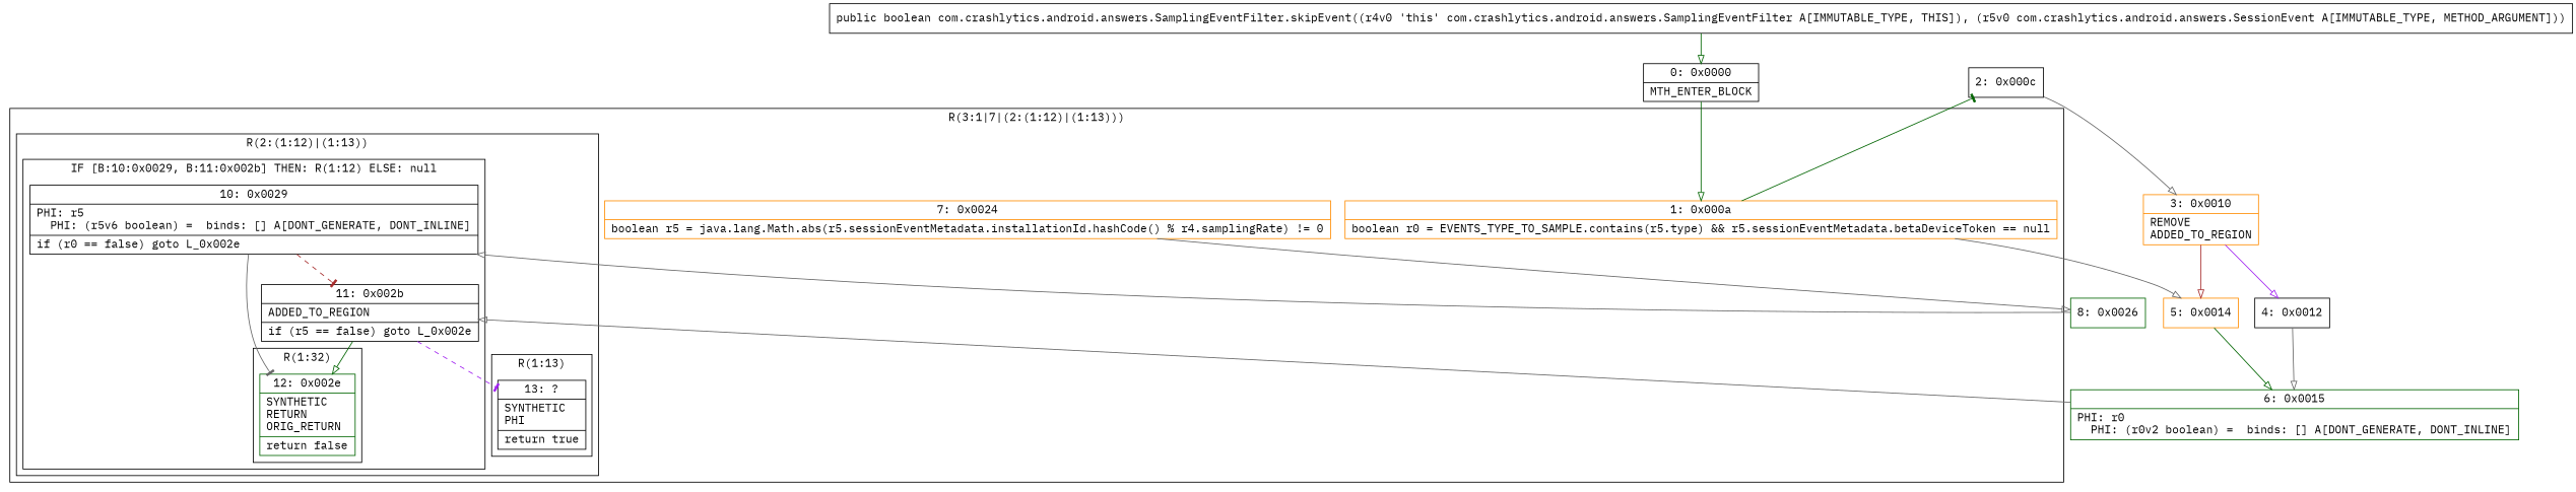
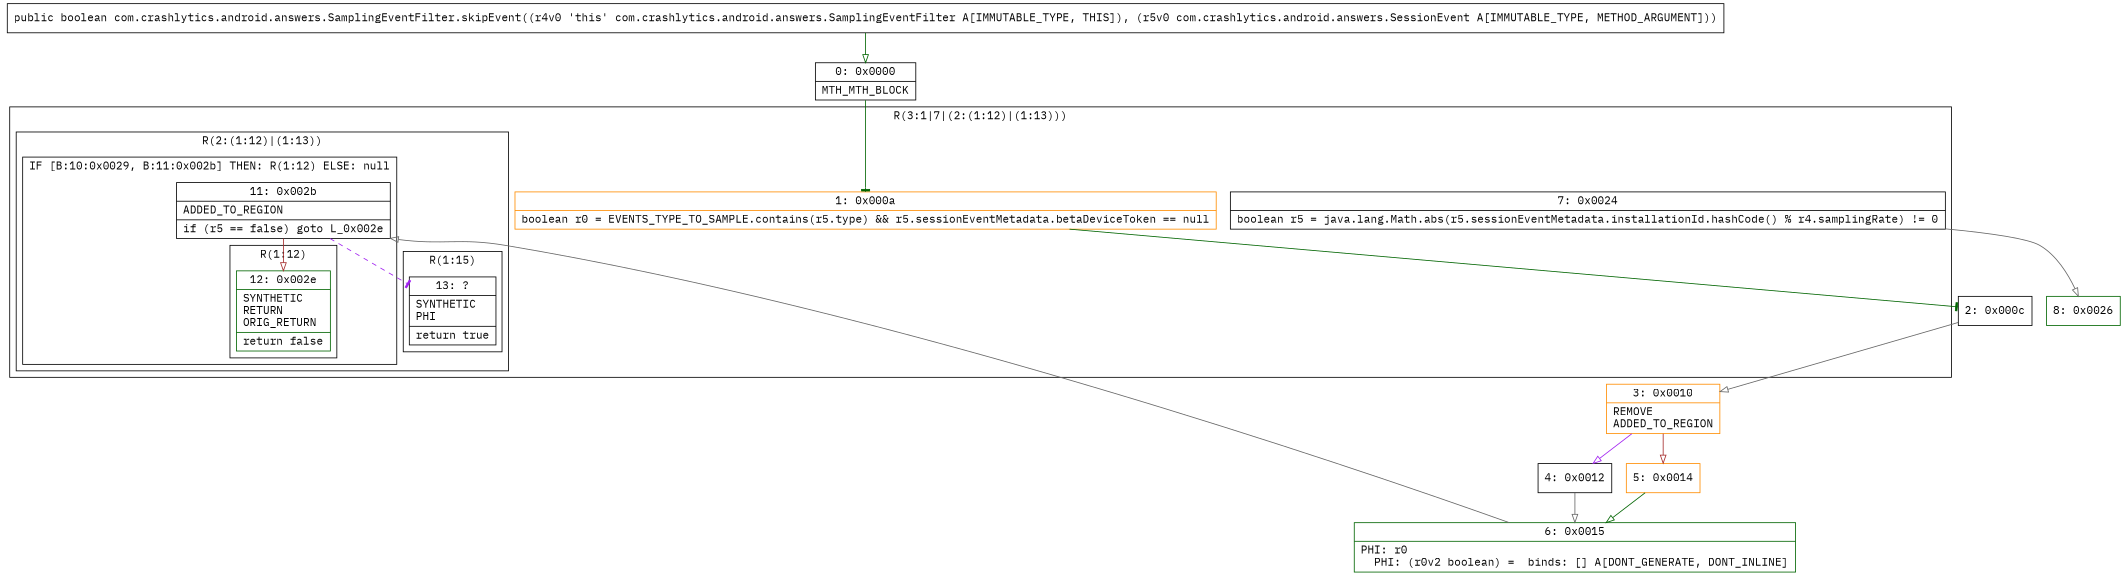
  digraph {
    fontname="IBM Plex Mono"
    node [color=black fontname="IBM Plex Mono" shape=record]
    edge [arrowhead=onormal color=gray40 fontname="IBM Plex Mono"]
    n1 [color=darkgreen label="{12\:\ 0x002e|SYNTHETIC\lRETURN\lORIG_RETURN\l|return false\l}"]
-   n2 [label="{10\:\ 0x0029|PHI: r5 \l  PHI: (r5v6 boolean) =  binds: [] A[DONT_GENERATE, DONT_INLINE]\l|if (r0 == false) goto L_0x002e\l}"]
    n3 [label="{11\:\ 0x002b|ADDED_TO_REGION\l|if (r5 == false) goto L_0x002e\l}"]
    n4 [label="{13\:\ ?|SYNTHETIC\lPHI\l|return true\l}"]
    n5 [color=darkorange label="{1\:\ 0x000a|boolean r0 = EVENTS_TYPE_TO_SAMPLE.contains(r5.type) && r5.sessionEventMetadata.betaDeviceToken == null\l}"]
-   n6 [color=darkorange label="{7\:\ 0x0024|boolean r5 = java.lang.Math.abs(r5.sessionEventMetadata.installationId.hashCode() % r4.samplingRate) != 0\l}"]
+   n6 [label="{7\:\ 0x0024|boolean r5 = java.lang.Math.abs(r5.sessionEventMetadata.installationId.hashCode() % r4.samplingRate) != 0\l}"]
    n7 [label="{2\:\ 0x000c}"]
    n8 [color=darkorange label="{5\:\ 0x0014}"]
    n9 [color=darkgreen label="{8\:\ 0x0026}"]
    n10 [color=darkorange label="{3\:\ 0x0010|REMOVE\lADDED_TO_REGION\l}"]
    n11 [color=darkgreen label="{6\:\ 0x0015|PHI: r0 \l  PHI: (r0v2 boolean) =  binds: [] A[DONT_GENERATE, DONT_INLINE]\l}"]
-   n12 [label="{0\:\ 0x0000|MTH_ENTER_BLOCK\l}"]
+   n12 [label="{0\:\ 0x0000|MTH_MTH_BLOCK\l}"]
    n13 [label="{4\:\ 0x0012}"]
    n14 [label="{public boolean com.crashlytics.android.answers.SamplingEventFilter.skipEvent((r4v0 'this' com.crashlytics.android.answers.SamplingEventFilter A[IMMUTABLE_TYPE, THIS]), (r5v0 com.crashlytics.android.answers.SessionEvent A[IMMUTABLE_TYPE, METHOD_ARGUMENT])) }"]
    subgraph cluster_1 {
      label="R(3:1|7|(2:(1:12)|(1:13)))"
      n5
      n6
      subgraph cluster_2 {
        label="R(2:(1:12)|(1:13))"
        subgraph cluster_3 {
          label="IF [B:10:0x0029, B:11:0x002b] THEN: R(1:12) ELSE: null"
-         n2
          n3
          subgraph cluster_4 {
-           label="R(1:32)"
+           label="R(1:12)"
            n1
          }
        }
        subgraph cluster_5 {
-         label="R(1:13)"
+         label="R(1:15)"
          n4
        }
      }
    }
-   n2 -> n1 [arrowhead=tee]
-   n2 -> n3 [arrowhead=tee color=brown style=dashed]
-   n3 -> n1 [color=darkgreen]
+   n3 -> n1 [color=brown]
    n3 -> n4 [arrowhead=tee color=purple style=dashed]
    n5 -> n7 [arrowhead=tee color=darkgreen]
-   n5 -> n8
    n6 -> n9
    n7 -> n10
    n8 -> n11 [color=darkgreen]
-   n9 -> n2
    n10 -> n8 [color=brown]
    n10 -> n13 [color=purple]
    n11 -> n3
-   n12 -> n5 [color=darkgreen]
+   n12 -> n5 [arrowhead=tee color=darkgreen]
    n13 -> n11
    n14 -> n12 [color=darkgreen]
  }
